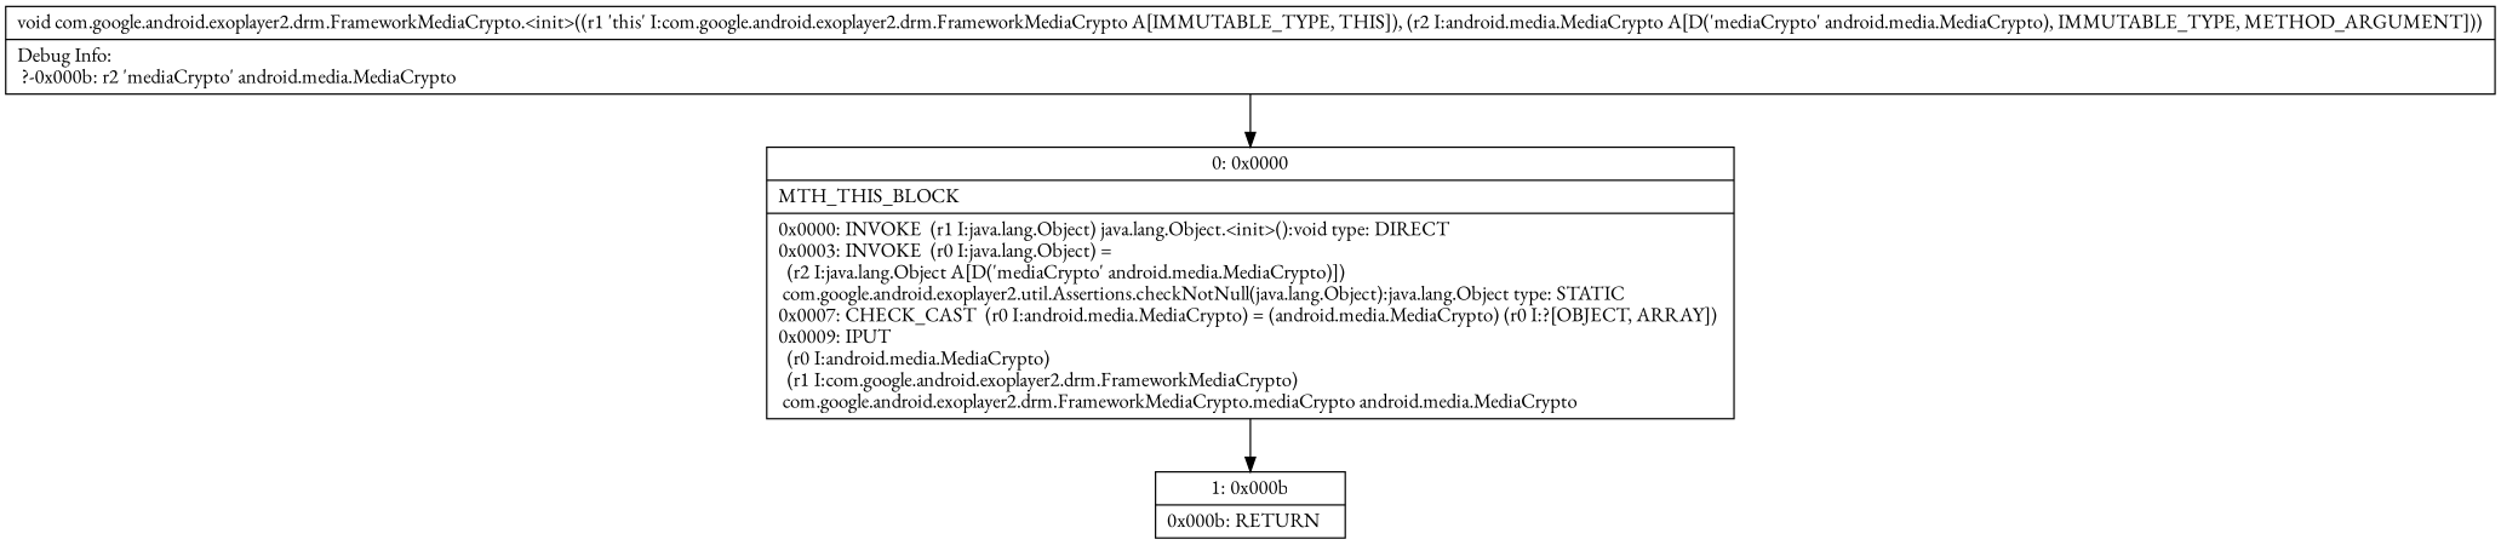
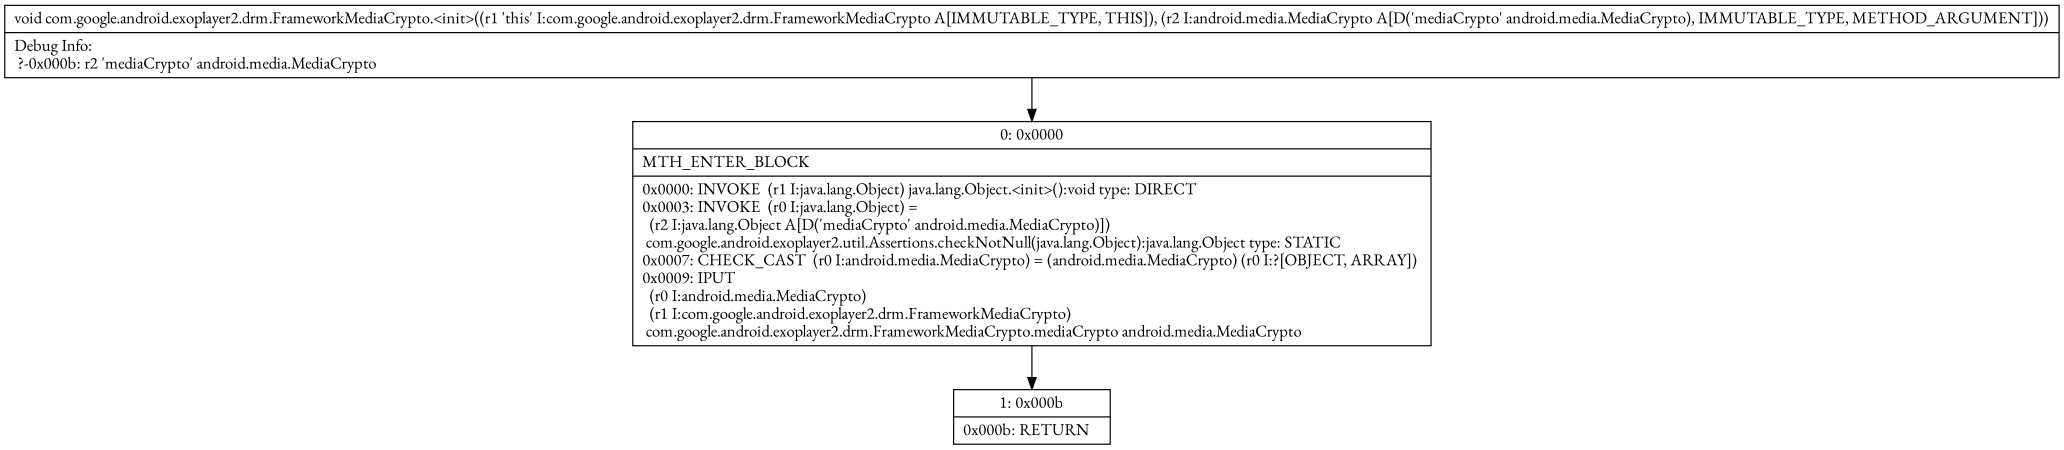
  digraph {
    fontname="EB Garamond"
    node [shape=record fontname="EB Garamond"]
    edge [fontname="EB Garamond"]
-   n1 [label="{0\:\ 0x0000|MTH_THIS_BLOCK\l|0x0000: INVOKE  (r1 I:java.lang.Object) java.lang.Object.\<init\>():void type: DIRECT \l0x0003: INVOKE  (r0 I:java.lang.Object) = \l  (r2 I:java.lang.Object A[D('mediaCrypto' android.media.MediaCrypto)])\l com.google.android.exoplayer2.util.Assertions.checkNotNull(java.lang.Object):java.lang.Object type: STATIC \l0x0007: CHECK_CAST  (r0 I:android.media.MediaCrypto) = (android.media.MediaCrypto) (r0 I:?[OBJECT, ARRAY]) \l0x0009: IPUT  \l  (r0 I:android.media.MediaCrypto)\l  (r1 I:com.google.android.exoplayer2.drm.FrameworkMediaCrypto)\l com.google.android.exoplayer2.drm.FrameworkMediaCrypto.mediaCrypto android.media.MediaCrypto \l}"]
+   n1 [label="{0\:\ 0x0000|MTH_ENTER_BLOCK\l|0x0000: INVOKE  (r1 I:java.lang.Object) java.lang.Object.\<init\>():void type: DIRECT \l0x0003: INVOKE  (r0 I:java.lang.Object) = \l  (r2 I:java.lang.Object A[D('mediaCrypto' android.media.MediaCrypto)])\l com.google.android.exoplayer2.util.Assertions.checkNotNull(java.lang.Object):java.lang.Object type: STATIC \l0x0007: CHECK_CAST  (r0 I:android.media.MediaCrypto) = (android.media.MediaCrypto) (r0 I:?[OBJECT, ARRAY]) \l0x0009: IPUT  \l  (r0 I:android.media.MediaCrypto)\l  (r1 I:com.google.android.exoplayer2.drm.FrameworkMediaCrypto)\l com.google.android.exoplayer2.drm.FrameworkMediaCrypto.mediaCrypto android.media.MediaCrypto \l}"]
    n2 [label="{1\:\ 0x000b|0x000b: RETURN   \l}"]
    n3 [label="{void com.google.android.exoplayer2.drm.FrameworkMediaCrypto.\<init\>((r1 'this' I:com.google.android.exoplayer2.drm.FrameworkMediaCrypto A[IMMUTABLE_TYPE, THIS]), (r2 I:android.media.MediaCrypto A[D('mediaCrypto' android.media.MediaCrypto), IMMUTABLE_TYPE, METHOD_ARGUMENT]))  | Debug Info:\l  ?\-0x000b: r2 'mediaCrypto' android.media.MediaCrypto\l}"]
    n1 -> n2
    n3 -> n1
  }
